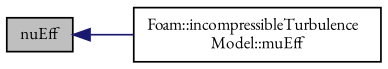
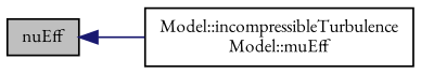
  digraph {
    rankdir=LR
    fontname="EB Garamond"
    node [color=black fontname="EB Garamond" fontsize=10 shape=record]
    n1 [fillcolor=grey75 fontcolor=black height=0.2 label=nuEff style=filled width=0.4]
-   n2 [height=0.2 label="Foam::incompressibleTurbulence\lModel::muEff" width=0.4]
+   n2 [height=0.2 label="Model::incompressibleTurbulence\lModel::muEff" width=0.4]
    n1 -> n2 [color=midnightblue dir=back fontname="EB Garamond" fontsize=10 labelfontname=Helvetica labelfontsize=10 style=solid]
  }
